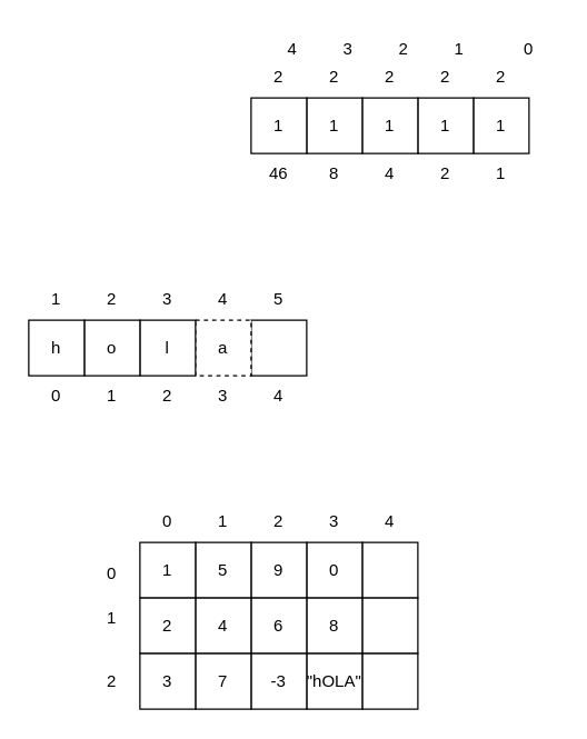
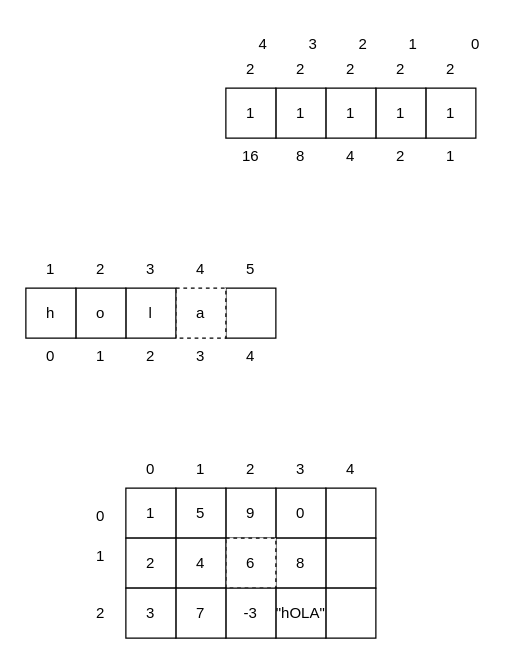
  <mxCell id="0" />
  <mxCell id="1" parent="0" />
  <mxCell id="2" value="1" style="rounded=0;whiteSpace=wrap;html=1;" vertex="1" parent="1"><mxGeometry x="340" y="70" width="40" height="40" as="geometry" /></mxCell>
  <mxCell id="3" value="1" style="rounded=0;whiteSpace=wrap;html=1;" vertex="1" parent="1"><mxGeometry x="300" y="70" width="40" height="40" as="geometry" /></mxCell>
  <mxCell id="4" value="1" style="rounded=0;whiteSpace=wrap;html=1;" vertex="1" parent="1"><mxGeometry x="260" y="70" width="40" height="40" as="geometry" /></mxCell>
  <mxCell id="5" value="1" style="rounded=0;whiteSpace=wrap;html=1;" vertex="1" parent="1"><mxGeometry x="220" y="70" width="40" height="40" as="geometry" /></mxCell>
  <mxCell id="6" value="2" style="text;html=1;strokeColor=none;fillColor=none;align=center;verticalAlign=middle;whiteSpace=wrap;rounded=0;" vertex="1" parent="1"><mxGeometry x="340" y="40" width="40" height="30" as="geometry" /></mxCell>
  <mxCell id="7" value="2" style="text;html=1;strokeColor=none;fillColor=none;align=center;verticalAlign=middle;whiteSpace=wrap;rounded=0;" vertex="1" parent="1"><mxGeometry x="300" y="40" width="40" height="30" as="geometry" /></mxCell>
  <mxCell id="8" value="2" style="text;html=1;strokeColor=none;fillColor=none;align=center;verticalAlign=middle;whiteSpace=wrap;rounded=0;" vertex="1" parent="1"><mxGeometry x="260" y="40" width="40" height="30" as="geometry" /></mxCell>
  <mxCell id="9" value="2" style="text;html=1;strokeColor=none;fillColor=none;align=center;verticalAlign=middle;whiteSpace=wrap;rounded=0;" vertex="1" parent="1"><mxGeometry x="220" y="40" width="40" height="30" as="geometry" /></mxCell>
  <mxCell id="10" value="0" style="text;html=1;strokeColor=none;fillColor=none;align=center;verticalAlign=middle;whiteSpace=wrap;rounded=0;" vertex="1" parent="1"><mxGeometry x="360" y="20" width="40" height="30" as="geometry" /></mxCell>
  <mxCell id="11" value="1" style="text;html=1;strokeColor=none;fillColor=none;align=center;verticalAlign=middle;whiteSpace=wrap;rounded=0;" vertex="1" parent="1"><mxGeometry x="310" y="20" width="40" height="30" as="geometry" /></mxCell>
  <mxCell id="12" value="2" style="text;html=1;strokeColor=none;fillColor=none;align=center;verticalAlign=middle;whiteSpace=wrap;rounded=0;" vertex="1" parent="1"><mxGeometry x="270" y="20" width="40" height="30" as="geometry" /></mxCell>
  <mxCell id="13" value="3" style="text;html=1;strokeColor=none;fillColor=none;align=center;verticalAlign=middle;whiteSpace=wrap;rounded=0;" vertex="1" parent="1"><mxGeometry x="230" y="20" width="40" height="30" as="geometry" /></mxCell>
  <mxCell id="14" value="2" style="text;html=1;strokeColor=none;fillColor=none;align=center;verticalAlign=middle;whiteSpace=wrap;rounded=0;" vertex="1" parent="1"><mxGeometry x="300" y="110" width="40" height="30" as="geometry" /></mxCell>
  <mxCell id="15" value="1" style="text;html=1;strokeColor=none;fillColor=none;align=center;verticalAlign=middle;whiteSpace=wrap;rounded=0;" vertex="1" parent="1"><mxGeometry x="340" y="110" width="40" height="30" as="geometry" /></mxCell>
  <mxCell id="16" value="4" style="text;html=1;strokeColor=none;fillColor=none;align=center;verticalAlign=middle;whiteSpace=wrap;rounded=0;" vertex="1" parent="1"><mxGeometry x="260" y="110" width="40" height="30" as="geometry" /></mxCell>
  <mxCell id="17" value="8" style="text;html=1;strokeColor=none;fillColor=none;align=center;verticalAlign=middle;whiteSpace=wrap;rounded=0;" vertex="1" parent="1"><mxGeometry x="220" y="110" width="40" height="30" as="geometry" /></mxCell>
  <mxCell id="18" value="1" style="rounded=0;whiteSpace=wrap;html=1;" vertex="1" parent="1"><mxGeometry x="180" y="70" width="40" height="40" as="geometry" /></mxCell>
  <mxCell id="19" value="2" style="text;html=1;strokeColor=none;fillColor=none;align=center;verticalAlign=middle;whiteSpace=wrap;rounded=0;" vertex="1" parent="1"><mxGeometry x="180" y="40" width="40" height="30" as="geometry" /></mxCell>
  <mxCell id="20" value="4" style="text;html=1;strokeColor=none;fillColor=none;align=center;verticalAlign=middle;whiteSpace=wrap;rounded=0;" vertex="1" parent="1"><mxGeometry x="190" y="20" width="40" height="30" as="geometry" /></mxCell>
- <mxCell id="21" value="46" style="text;html=1;strokeColor=none;fillColor=none;align=center;verticalAlign=middle;whiteSpace=wrap;rounded=0;" vertex="1" parent="1"><mxGeometry x="180" y="110" width="40" height="30" as="geometry" /></mxCell>
+ <mxCell id="21" value="16" style="text;html=1;strokeColor=none;fillColor=none;align=center;verticalAlign=middle;whiteSpace=wrap;rounded=0;" vertex="1" parent="1"><mxGeometry x="180" y="110" width="40" height="30" as="geometry" /></mxCell>
  <mxCell id="22" value="&amp;nbsp;" style="rounded=0;whiteSpace=wrap;html=1;" vertex="1" parent="1"><mxGeometry x="180" y="230" width="40" height="40" as="geometry" /></mxCell>
  <mxCell id="23" value="a" style="rounded=0;whiteSpace=wrap;html=1;dashed=1;" vertex="1" parent="1"><mxGeometry x="140" y="230" width="40" height="40" as="geometry" /></mxCell>
  <mxCell id="24" value="l" style="rounded=0;whiteSpace=wrap;html=1;" vertex="1" parent="1"><mxGeometry x="100" y="230" width="40" height="40" as="geometry" /></mxCell>
  <mxCell id="25" value="o" style="rounded=0;whiteSpace=wrap;html=1;" vertex="1" parent="1"><mxGeometry x="60" y="230" width="40" height="40" as="geometry" /></mxCell>
  <mxCell id="26" value="h" style="rounded=0;whiteSpace=wrap;html=1;" vertex="1" parent="1"><mxGeometry x="20" y="230" width="40" height="40" as="geometry" /></mxCell>
  <mxCell id="27" value="1" style="text;html=1;strokeColor=none;fillColor=none;align=center;verticalAlign=middle;whiteSpace=wrap;rounded=0;" vertex="1" parent="1"><mxGeometry x="20" y="200" width="40" height="30" as="geometry" /></mxCell>
  <mxCell id="28" value="2" style="text;html=1;strokeColor=none;fillColor=none;align=center;verticalAlign=middle;whiteSpace=wrap;rounded=0;" vertex="1" parent="1"><mxGeometry x="60" y="200" width="40" height="30" as="geometry" /></mxCell>
  <mxCell id="29" value="3" style="text;html=1;strokeColor=none;fillColor=none;align=center;verticalAlign=middle;whiteSpace=wrap;rounded=0;" vertex="1" parent="1"><mxGeometry x="100" y="200" width="40" height="30" as="geometry" /></mxCell>
  <mxCell id="30" value="4" style="text;html=1;strokeColor=none;fillColor=none;align=center;verticalAlign=middle;whiteSpace=wrap;rounded=0;" vertex="1" parent="1"><mxGeometry x="140" y="200" width="40" height="30" as="geometry" /></mxCell>
  <mxCell id="31" value="5" style="text;html=1;strokeColor=none;fillColor=none;align=center;verticalAlign=middle;whiteSpace=wrap;rounded=0;" vertex="1" parent="1"><mxGeometry x="180" y="200" width="40" height="30" as="geometry" /></mxCell>
  <mxCell id="32" value="0" style="text;html=1;strokeColor=none;fillColor=none;align=center;verticalAlign=middle;whiteSpace=wrap;rounded=0;" vertex="1" parent="1"><mxGeometry x="20" y="270" width="40" height="30" as="geometry" /></mxCell>
  <mxCell id="33" value="1" style="text;html=1;strokeColor=none;fillColor=none;align=center;verticalAlign=middle;whiteSpace=wrap;rounded=0;" vertex="1" parent="1"><mxGeometry x="60" y="270" width="40" height="30" as="geometry" /></mxCell>
  <mxCell id="34" value="2" style="text;html=1;strokeColor=none;fillColor=none;align=center;verticalAlign=middle;whiteSpace=wrap;rounded=0;" vertex="1" parent="1"><mxGeometry x="100" y="270" width="40" height="30" as="geometry" /></mxCell>
  <mxCell id="35" value="3" style="text;html=1;strokeColor=none;fillColor=none;align=center;verticalAlign=middle;whiteSpace=wrap;rounded=0;" vertex="1" parent="1"><mxGeometry x="140" y="270" width="40" height="30" as="geometry" /></mxCell>
  <mxCell id="36" value="4" style="text;html=1;strokeColor=none;fillColor=none;align=center;verticalAlign=middle;whiteSpace=wrap;rounded=0;" vertex="1" parent="1"><mxGeometry x="180" y="270" width="40" height="30" as="geometry" /></mxCell>
  <mxCell id="37" value="&amp;nbsp;" style="rounded=0;whiteSpace=wrap;html=1;" vertex="1" parent="1"><mxGeometry x="260" y="390" width="40" height="40" as="geometry" /></mxCell>
  <mxCell id="38" value="0" style="rounded=0;whiteSpace=wrap;html=1;" vertex="1" parent="1"><mxGeometry x="220" y="390" width="40" height="40" as="geometry" /></mxCell>
  <mxCell id="39" value="9" style="rounded=0;whiteSpace=wrap;html=1;" vertex="1" parent="1"><mxGeometry x="180" y="390" width="40" height="40" as="geometry" /></mxCell>
  <mxCell id="40" value="5" style="rounded=0;whiteSpace=wrap;html=1;" vertex="1" parent="1"><mxGeometry x="140" y="390" width="40" height="40" as="geometry" /></mxCell>
  <mxCell id="41" value="1" style="rounded=0;whiteSpace=wrap;html=1;" vertex="1" parent="1"><mxGeometry x="100" y="390" width="40" height="40" as="geometry" /></mxCell>
  <mxCell id="42" value="&amp;nbsp;" style="rounded=0;whiteSpace=wrap;html=1;" vertex="1" parent="1"><mxGeometry x="260" y="430" width="40" height="40" as="geometry" /></mxCell>
  <mxCell id="43" value="8" style="rounded=0;whiteSpace=wrap;html=1;" vertex="1" parent="1"><mxGeometry x="220" y="430" width="40" height="40" as="geometry" /></mxCell>
- <mxCell id="44" value="6" style="rounded=0;whiteSpace=wrap;html=1;" vertex="1" parent="1"><mxGeometry x="180" y="430" width="40" height="40" as="geometry" /></mxCell>
+ <mxCell id="44" value="6" style="rounded=0;whiteSpace=wrap;html=1;dashed=1;" vertex="1" parent="1"><mxGeometry x="180" y="430" width="40" height="40" as="geometry" /></mxCell>
  <mxCell id="45" value="4" style="rounded=0;whiteSpace=wrap;html=1;" vertex="1" parent="1"><mxGeometry x="140" y="430" width="40" height="40" as="geometry" /></mxCell>
  <mxCell id="46" value="2" style="rounded=0;whiteSpace=wrap;html=1;" vertex="1" parent="1"><mxGeometry x="100" y="430" width="40" height="40" as="geometry" /></mxCell>
  <mxCell id="47" value="&amp;nbsp;" style="rounded=0;whiteSpace=wrap;html=1;" vertex="1" parent="1"><mxGeometry x="260" y="470" width="40" height="40" as="geometry" /></mxCell>
  <mxCell id="48" value="&quot;hOLA&quot;" style="rounded=0;whiteSpace=wrap;html=1;" vertex="1" parent="1"><mxGeometry x="220" y="470" width="40" height="40" as="geometry" /></mxCell>
  <mxCell id="49" value="-3" style="rounded=0;whiteSpace=wrap;html=1;" vertex="1" parent="1"><mxGeometry x="180" y="470" width="40" height="40" as="geometry" /></mxCell>
  <mxCell id="50" value="7" style="rounded=0;whiteSpace=wrap;html=1;" vertex="1" parent="1"><mxGeometry x="140" y="470" width="40" height="40" as="geometry" /></mxCell>
  <mxCell id="51" value="3" style="rounded=0;whiteSpace=wrap;html=1;" vertex="1" parent="1"><mxGeometry x="100" y="470" width="40" height="40" as="geometry" /></mxCell>
  <mxCell id="52" value="0" style="text;html=1;strokeColor=none;fillColor=none;align=center;verticalAlign=middle;whiteSpace=wrap;rounded=0;" vertex="1" parent="1"><mxGeometry x="100" y="360" width="40" height="30" as="geometry" /></mxCell>
  <mxCell id="53" value="1" style="text;html=1;strokeColor=none;fillColor=none;align=center;verticalAlign=middle;whiteSpace=wrap;rounded=0;" vertex="1" parent="1"><mxGeometry x="140" y="360" width="40" height="30" as="geometry" /></mxCell>
  <mxCell id="54" value="2" style="text;html=1;strokeColor=none;fillColor=none;align=center;verticalAlign=middle;whiteSpace=wrap;rounded=0;" vertex="1" parent="1"><mxGeometry x="180" y="360" width="40" height="30" as="geometry" /></mxCell>
  <mxCell id="55" value="3" style="text;html=1;strokeColor=none;fillColor=none;align=center;verticalAlign=middle;whiteSpace=wrap;rounded=0;" vertex="1" parent="1"><mxGeometry x="220" y="360" width="40" height="30" as="geometry" /></mxCell>
  <mxCell id="56" value="4" style="text;html=1;strokeColor=none;fillColor=none;align=center;verticalAlign=middle;whiteSpace=wrap;rounded=0;" vertex="1" parent="1"><mxGeometry x="260" y="360" width="40" height="30" as="geometry" /></mxCell>
  <mxCell id="57" value="0" style="text;html=1;strokeColor=none;fillColor=none;align=center;verticalAlign=middle;whiteSpace=wrap;rounded=0;" vertex="1" parent="1"><mxGeometry x="60" y="395" width="40" height="35" as="geometry" /></mxCell>
  <mxCell id="58" value="1" style="text;html=1;strokeColor=none;fillColor=none;align=center;verticalAlign=middle;whiteSpace=wrap;rounded=0;" vertex="1" parent="1"><mxGeometry x="60" y="430" width="40" height="30" as="geometry" /></mxCell>
  <mxCell id="59" value="2" style="text;html=1;strokeColor=none;fillColor=none;align=center;verticalAlign=middle;whiteSpace=wrap;rounded=0;" vertex="1" parent="1"><mxGeometry x="60" y="475" width="40" height="30" as="geometry" /></mxCell>
